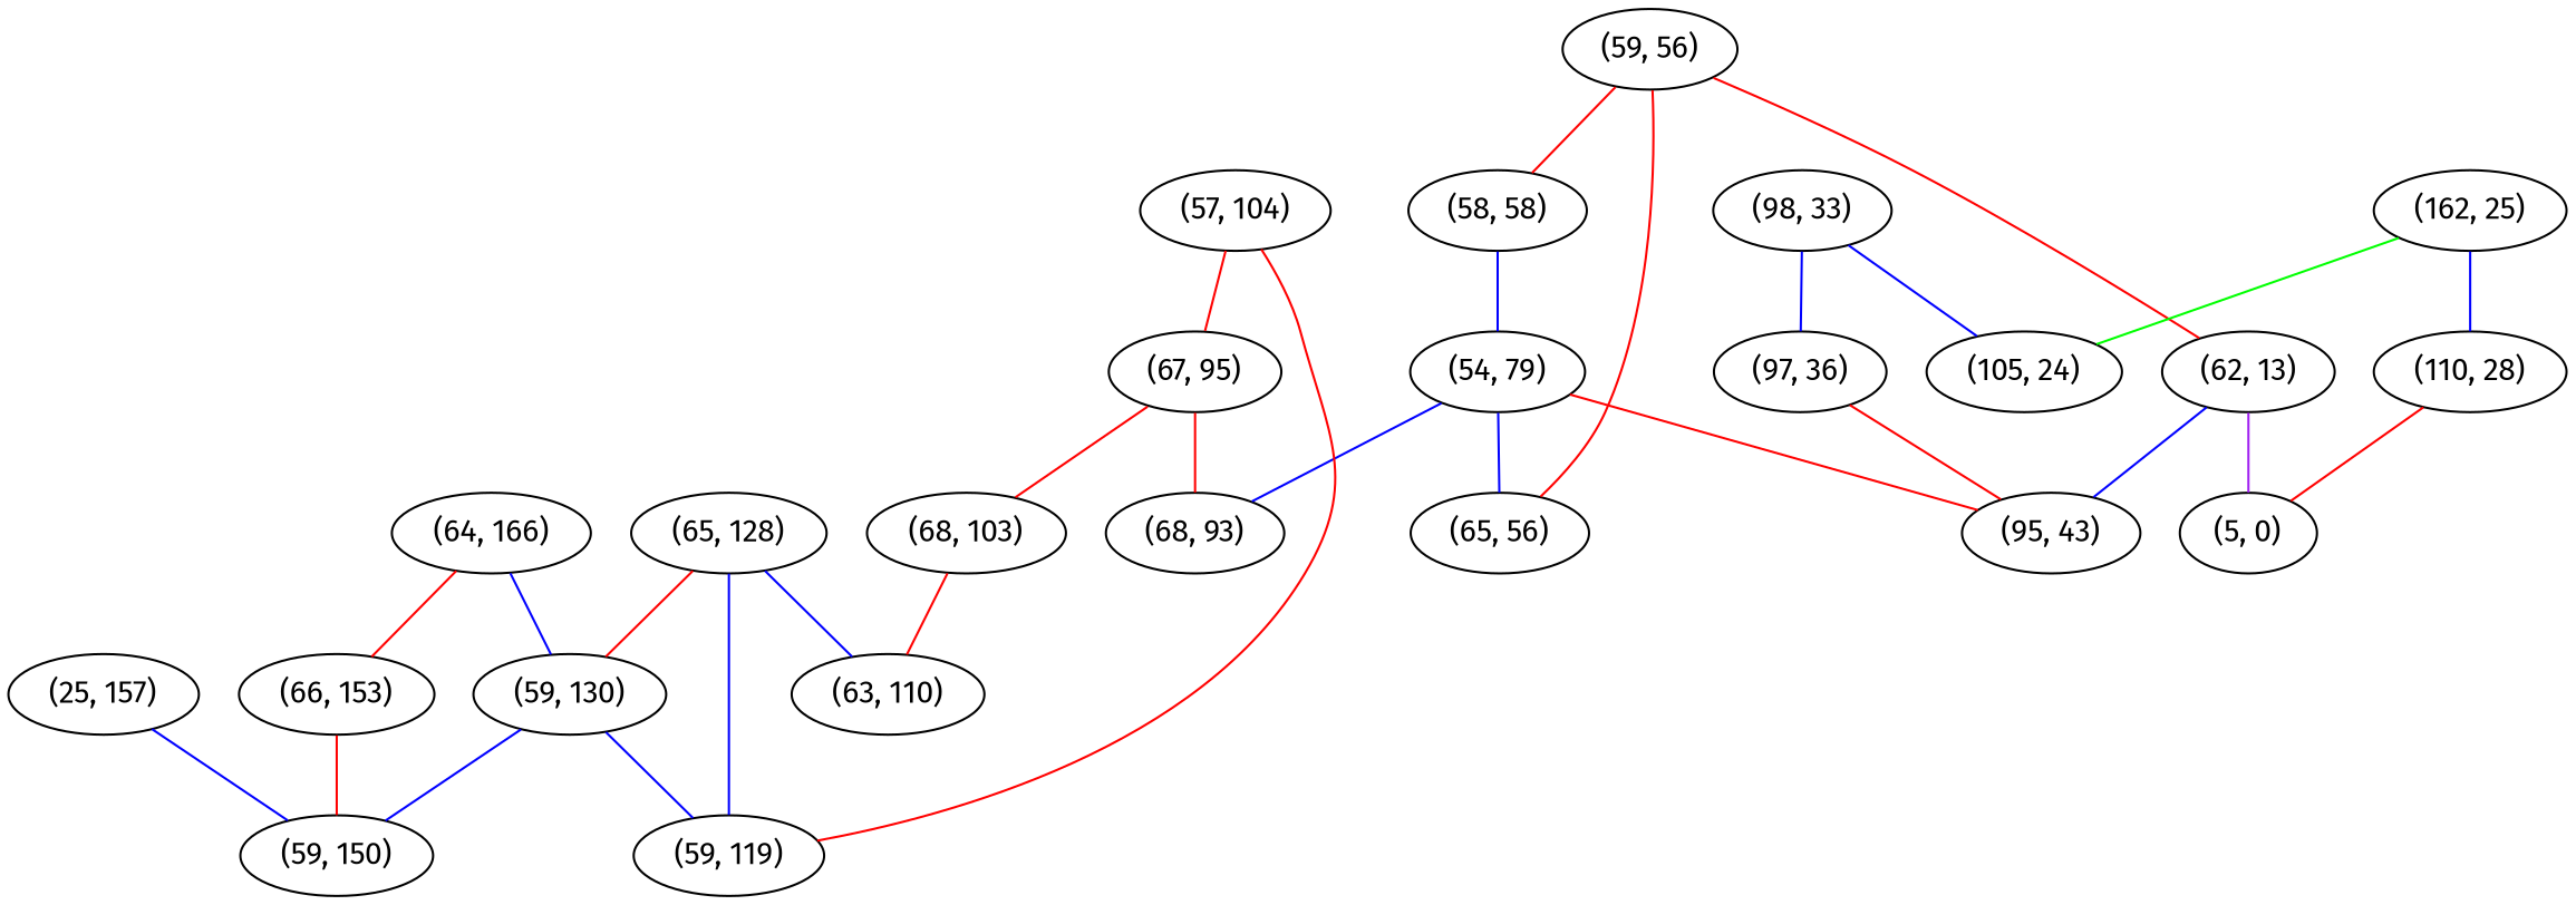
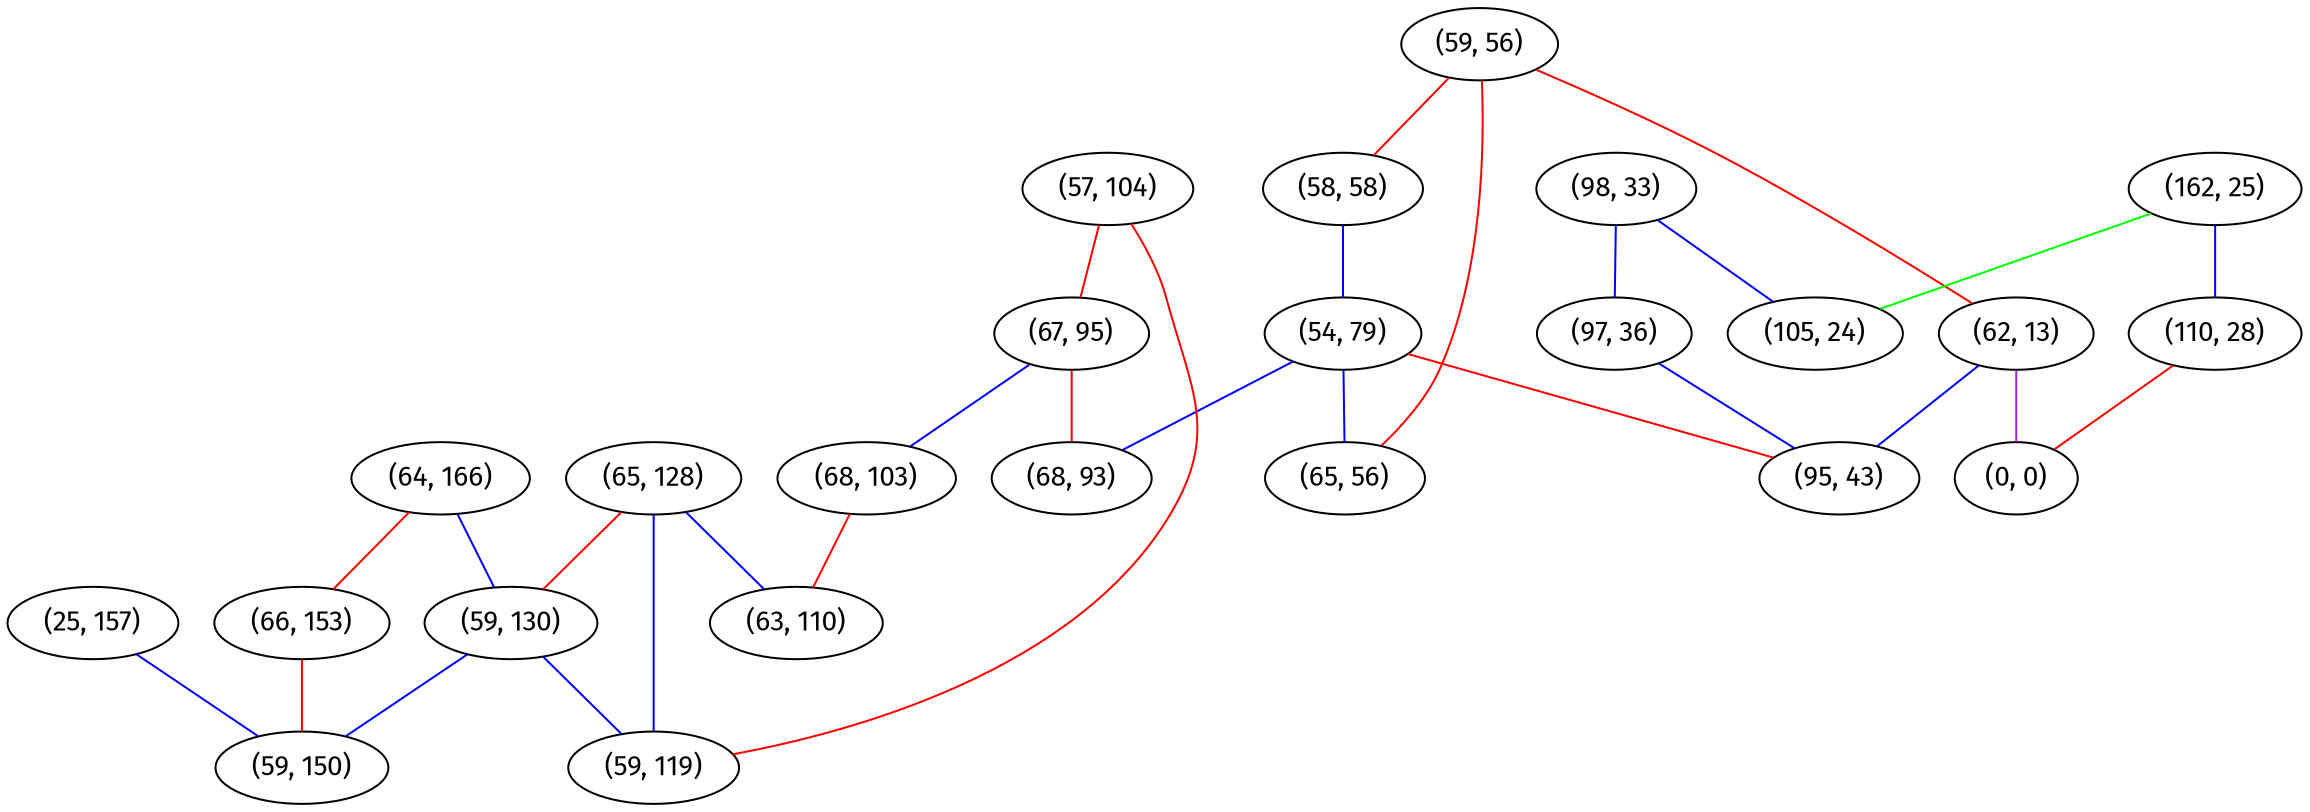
  graph {
    fontname="Fira Sans"
    node [fontname="Fira Sans"]
    edge [color=red fontname="Fira Sans" weight=1]
    "(25, 157)"
    "(59, 150)"
    "(59, 56)"
    "(58, 58)"
    n5 [label="(62, 13)"]
    n6 [label="(65, 56)"]
    "(54, 79)"
    "(95, 43)"
-   "(0, 0)" [label="(5, 0)"]
+   "(0, 0)"
    "(98, 33)"
    "(105, 24)"
    "(97, 36)"
    "(64, 166)"
    "(66, 153)"
    "(59, 130)"
    "(59, 119)"
    n17 [label="(162, 25)"]
    "(110, 28)"
    "(65, 128)"
    "(63, 110)"
    "(57, 104)"
    "(67, 95)"
    "(68, 93)"
    "(68, 103)"
    "(25, 157)" -- "(59, 150)" [color=blue weight=3]
    "(59, 56)" -- "(58, 58)"
    "(59, 56)" -- n5
    "(59, 56)" -- n6
    "(58, 58)" -- "(54, 79)" [color=blue weight=3]
    n5 -- "(95, 43)" [color=blue weight=3]
    n5 -- "(0, 0)" [color=purple weight=4]
    "(54, 79)" -- n6 [color=blue weight=3]
    "(54, 79)" -- "(95, 43)"
    "(54, 79)" -- "(68, 93)" [color=blue weight=3]
    "(98, 33)" -- "(105, 24)" [color=blue]
    "(98, 33)" -- "(97, 36)" [color=blue weight=3]
-   "(97, 36)" -- "(95, 43)"
+   "(97, 36)" -- "(95, 43)" [color=blue]
    "(64, 166)" -- "(66, 153)"
    "(64, 166)" -- "(59, 130)" [color=blue weight=3]
    "(66, 153)" -- "(59, 150)"
    "(59, 130)" -- "(59, 150)" [color=blue weight=3]
    "(59, 130)" -- "(59, 119)" [color=blue weight=3]
    n17 -- "(105, 24)" [color=green weight=2]
    n17 -- "(110, 28)" [color=blue weight=3]
    "(110, 28)" -- "(0, 0)"
    "(65, 128)" -- "(59, 130)"
    "(65, 128)" -- "(59, 119)" [color=blue weight=3]
    "(65, 128)" -- "(63, 110)" [color=blue weight=3]
    "(57, 104)" -- "(59, 119)"
    "(57, 104)" -- "(67, 95)"
    "(67, 95)" -- "(68, 93)"
-   "(67, 95)" -- "(68, 103)"
+   "(67, 95)" -- "(68, 103)" [color=blue]
    "(68, 103)" -- "(63, 110)"
  }
